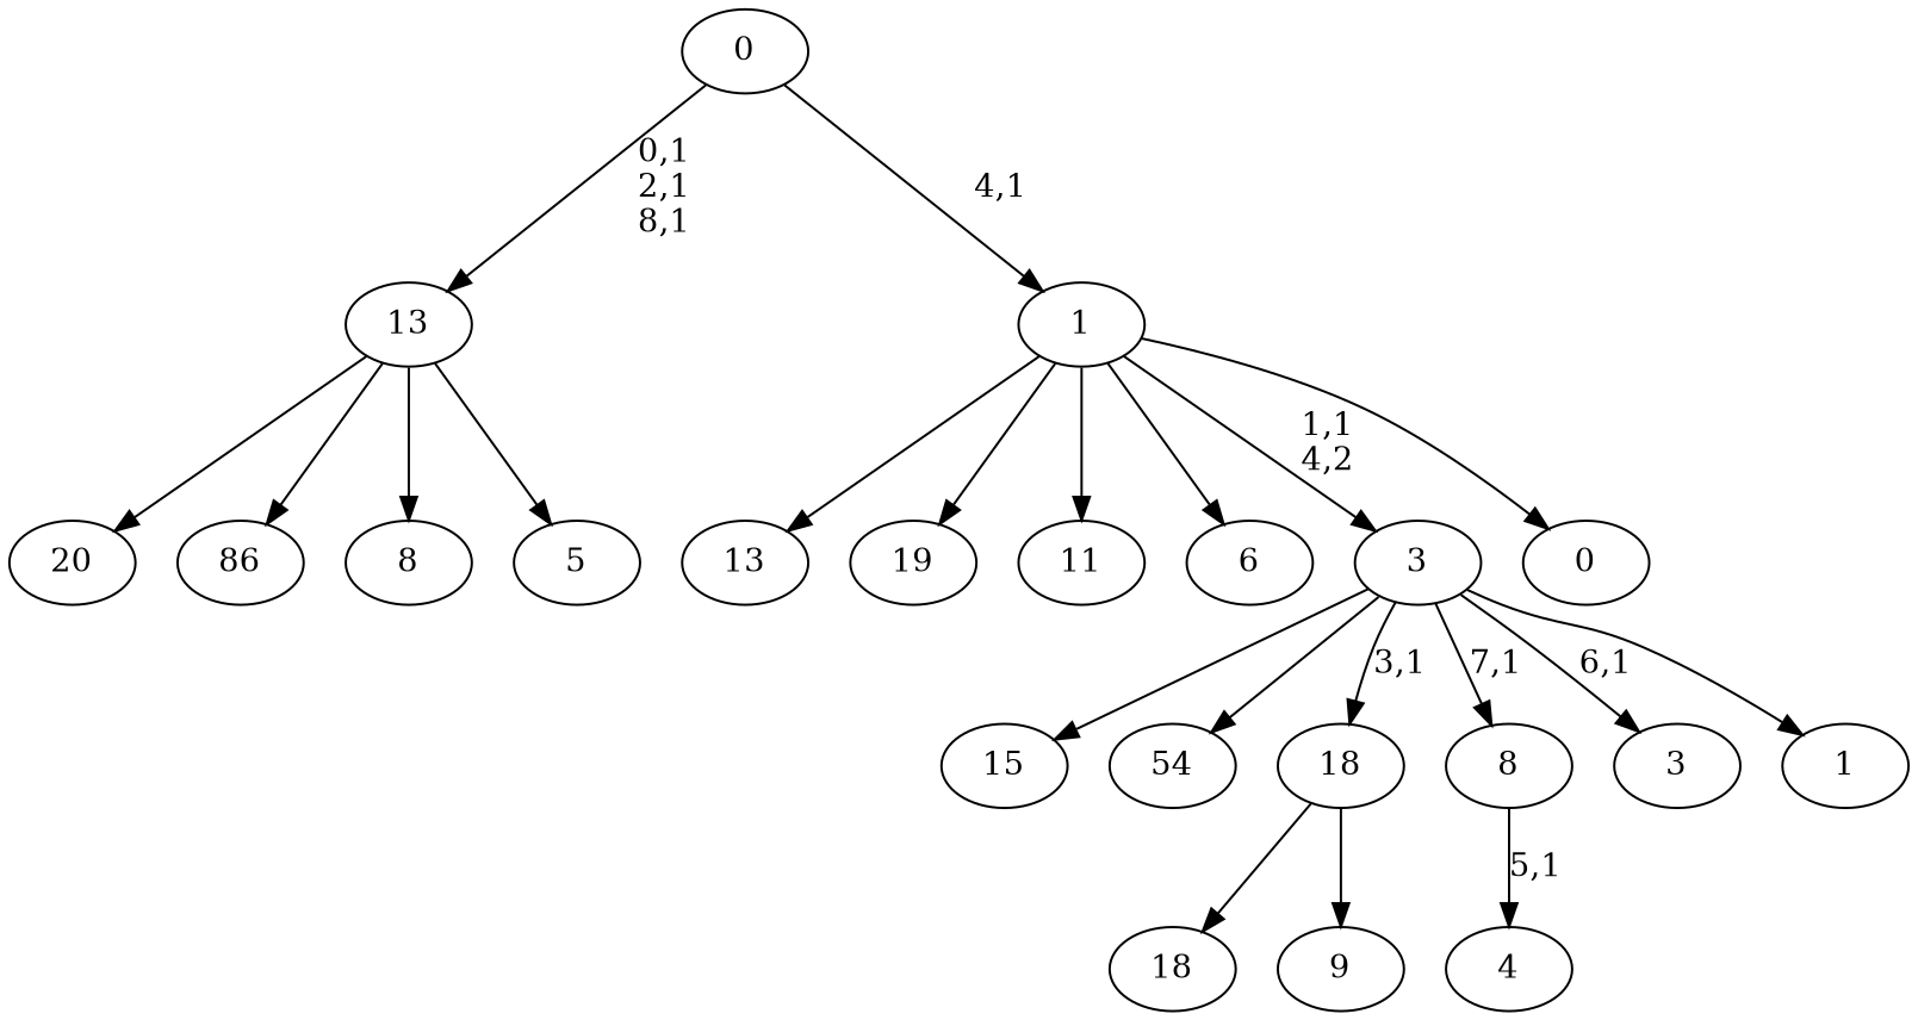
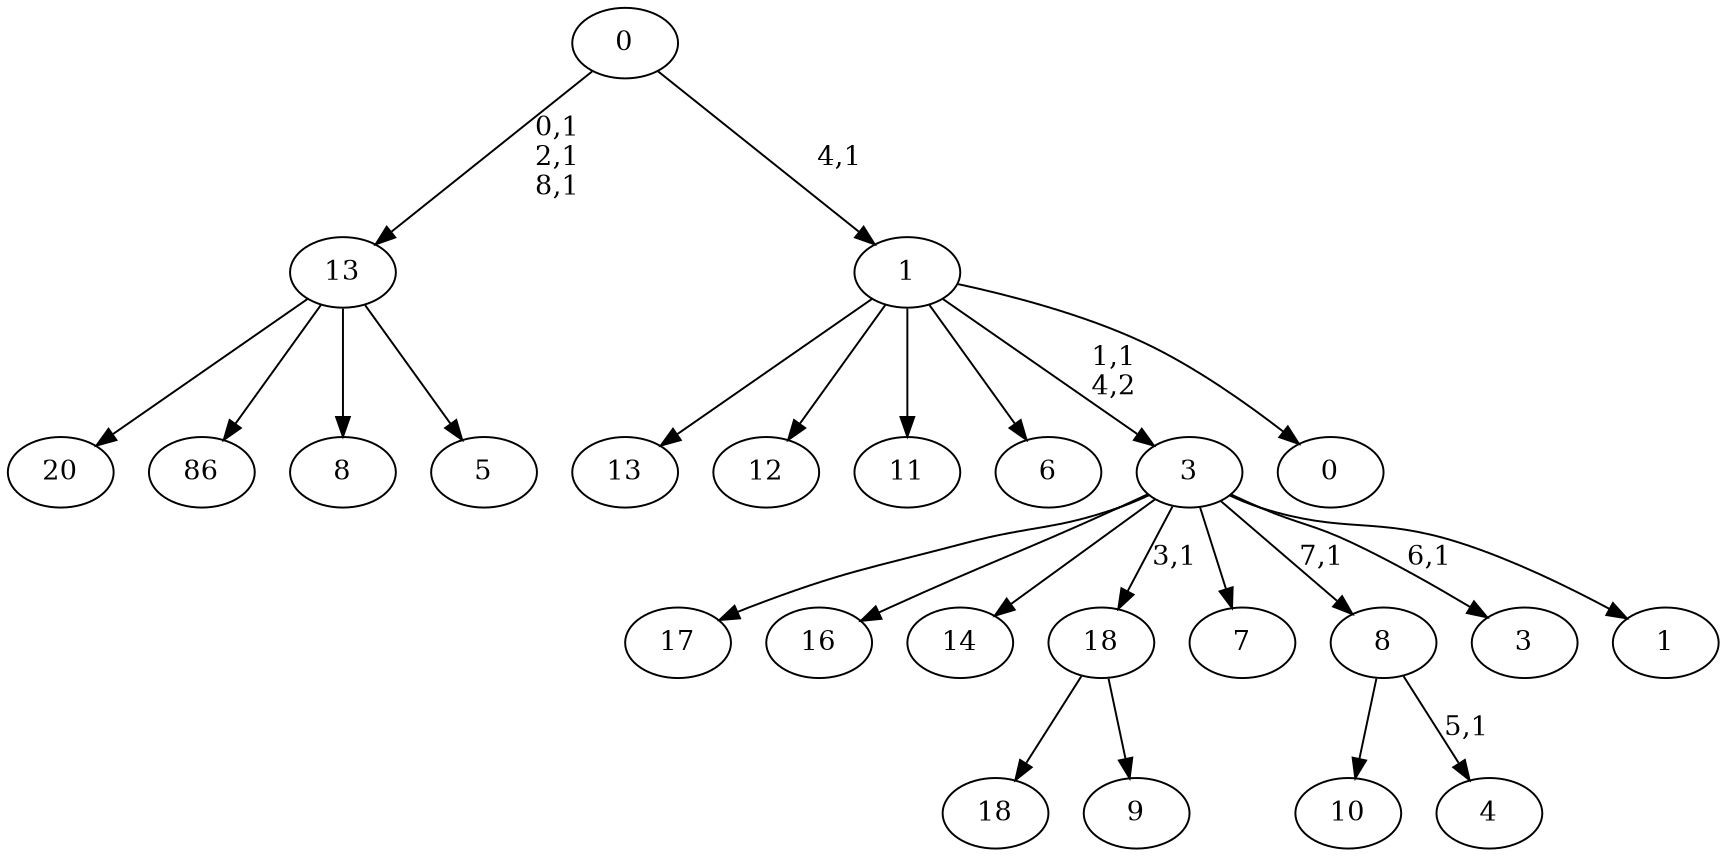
  digraph {
    n1 [label=20]
    n2 [label=18]
+   n3 [label=17]
    n4 [label=86]
-   n5 [label=15]
-   n6 [label=54]
+   n5 [label=16]
+   n6 [label=14]
    n7 [label=13]
-   n8 [label=19]
+   n8 [label=12]
    n9 [label=11]
+   n10 [label=10]
    n11 [label=9]
    18
    n13 [label=8]
+   n14 [label=7]
    n15 [label=6]
    n16 [label=5]
    13
    n18 [label=4]
    8
    n20 [label=3]
    n21 [label=1]
    3
    n23 [label=0]
    1
    0
    18 -> n2
    18 -> n11
    13 -> n1
    13 -> n4
    13 -> n13
    13 -> n16
+   8 -> n10
    8 -> n18 [label="5,1"]
+   3 -> n3
    3 -> n5
    3 -> n6
    3 -> 18 [label="3,1"]
+   3 -> n14
    3 -> 8 [label="7,1"]
    3 -> n20 [label="6,1"]
    3 -> n21
    1 -> n7
    1 -> n8
    1 -> n9
    1 -> n15
    1 -> 3 [label="1,1\n4,2"]
    1 -> n23
    0 -> 13 [label="0,1\n2,1\n8,1"]
    0 -> 1 [label="4,1"]
  }
